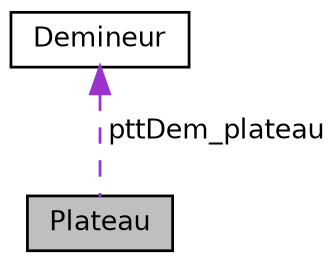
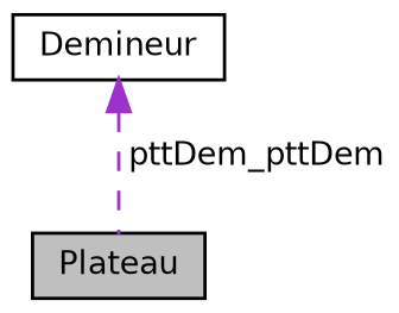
  digraph {
    node [color=black fontname=Helvetica fontsize=10 shape=record style=filled]
    n1 [fillcolor=grey75 fontcolor=black height=0.2 label=Plateau width=0.4]
    n2 [fillcolor=white height=0.2 label=Demineur width=0.4]
-   n2 -> n1 [color=darkorchid3 dir=back fontname=Helvetica fontsize=10 label=" pttDem_plateau" labelfontname=Helvetica labelfontsize=10 style=dashed]
+   n2 -> n1 [color=darkorchid3 dir=back fontname=Helvetica fontsize=10 label=" pttDem_pttDem" labelfontname=Helvetica labelfontsize=10 style=dashed]
  }
